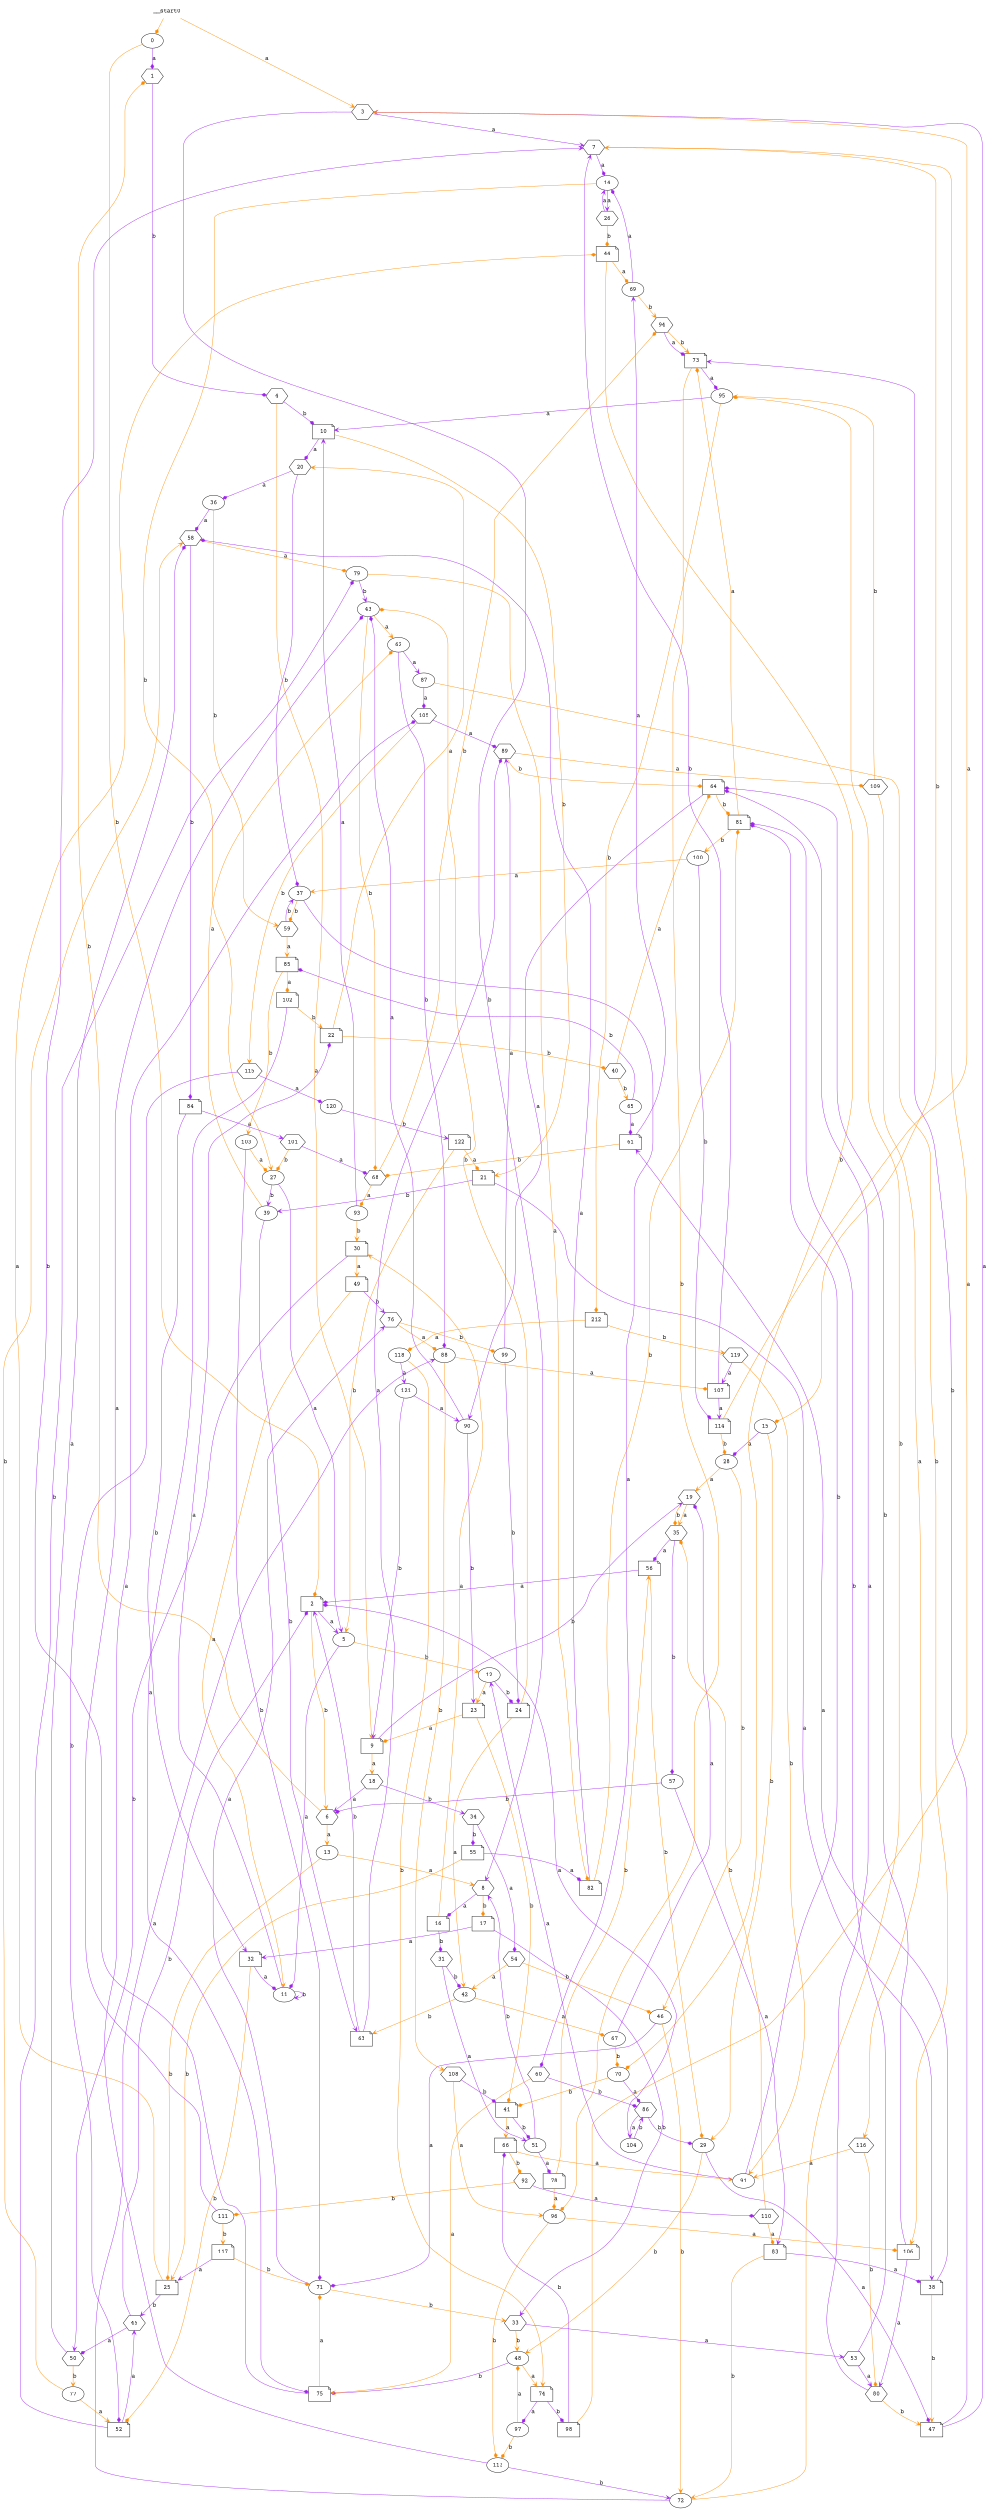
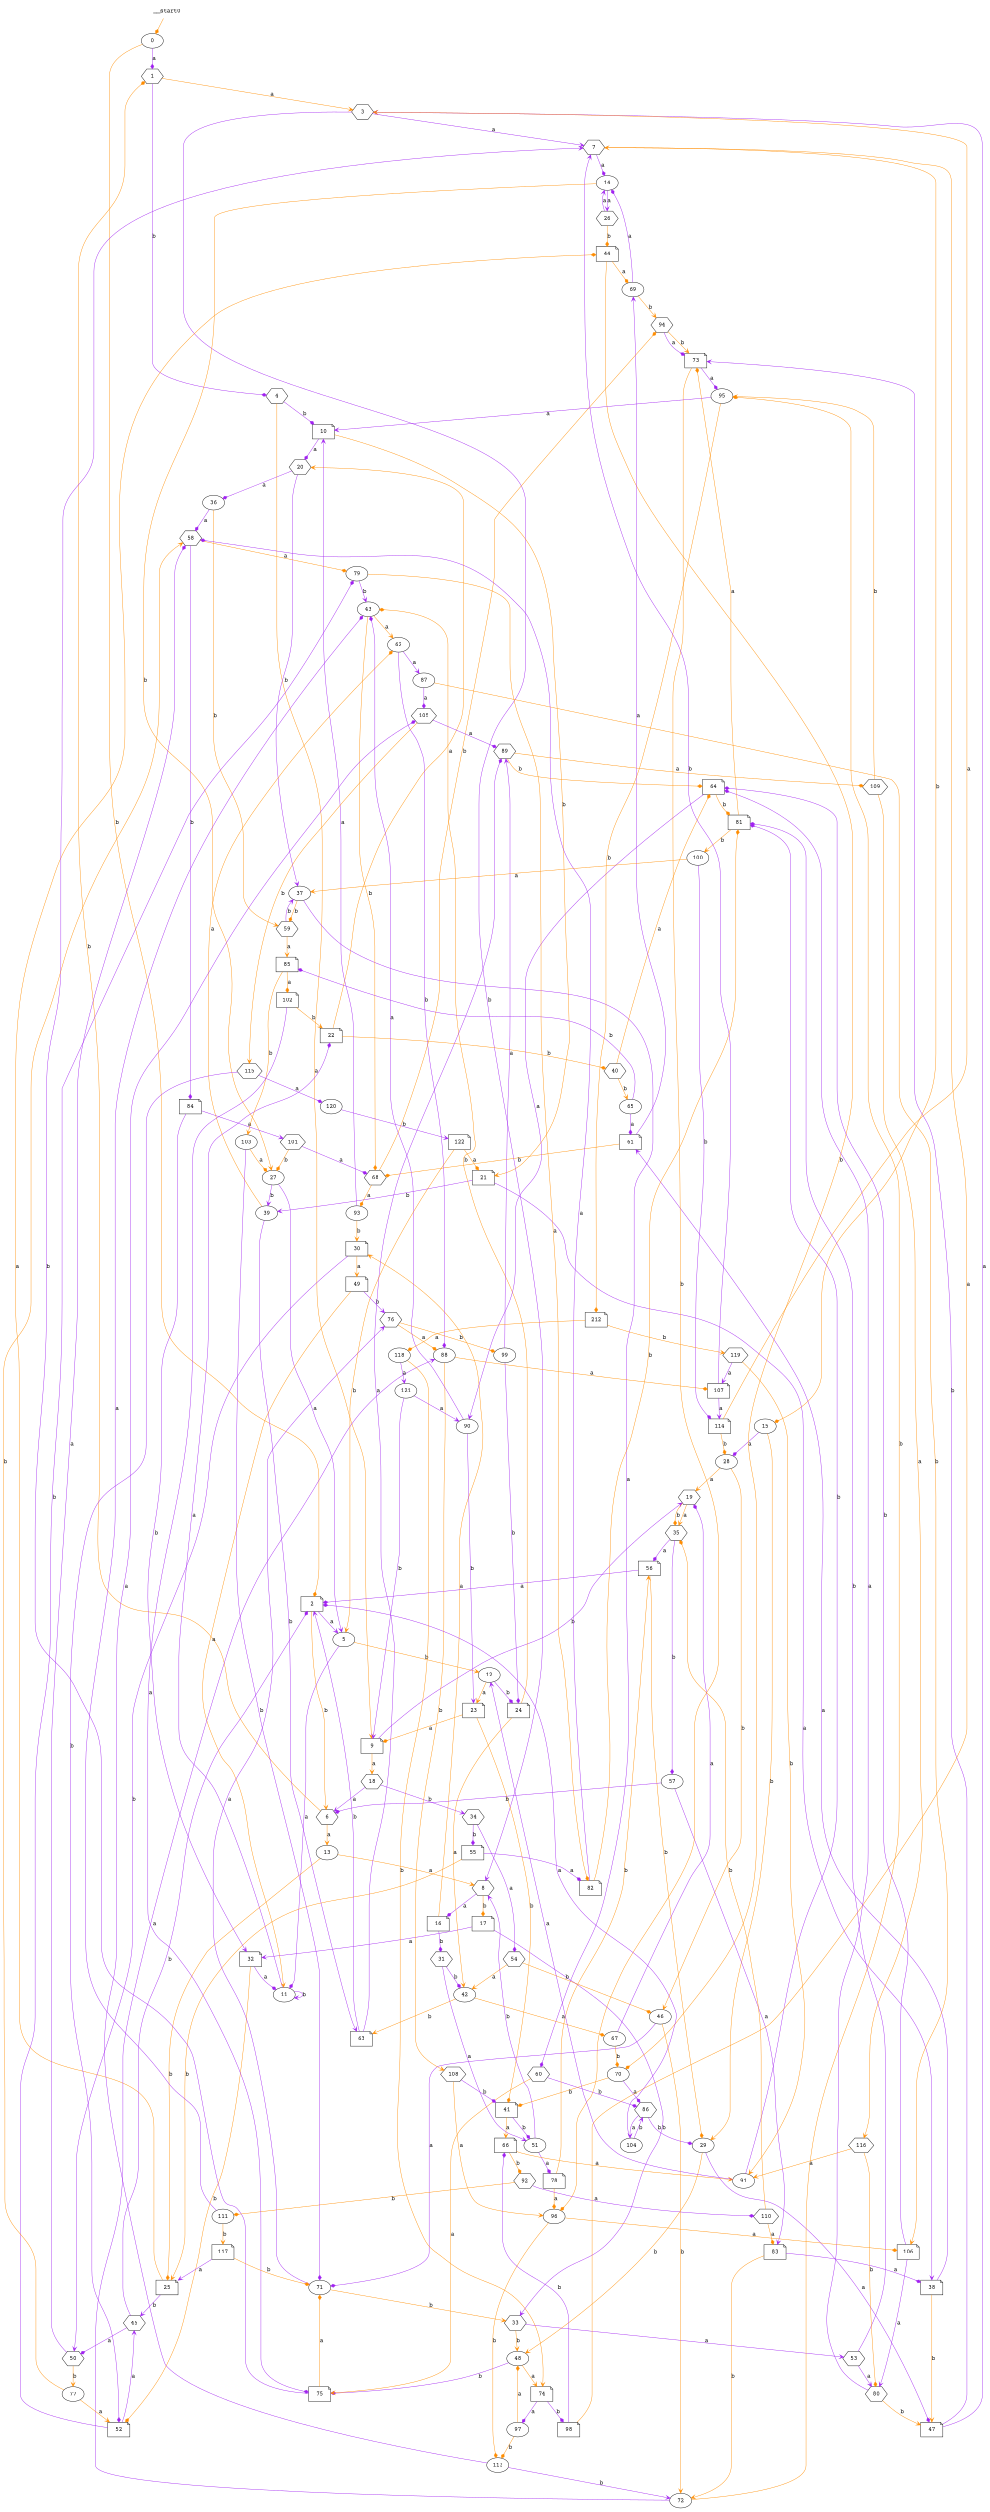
  digraph {
    fontname="Courier Prime"
    node [fontname="Courier Prime" shape=ellipse]
    edge [arrowhead=diamond color=purple fontname="Courier Prime"]
    __start0 [shape=none]
    0
    1 [shape=hexagon]
    2 [shape=note]
    3 [shape=hexagon]
    4 [shape=hexagon]
    5
    6 [shape=hexagon]
    7 [shape=hexagon]
    8 [shape=hexagon]
    9 [shape=note]
    10 [shape=note]
    11
    12
    13
    14
    15
    16 [shape=note]
    17 [shape=note]
    18 [shape=hexagon]
    19 [shape=hexagon]
    20 [shape=hexagon]
    21 [shape=note]
    22 [shape=note]
    23 [shape=note]
    24 [shape=note]
    25 [shape=note]
    26 [shape=hexagon]
    27
    28
    29
    30 [shape=note]
    31 [shape=hexagon]
    32 [shape=note]
    33 [shape=hexagon]
    34 [shape=hexagon]
    35 [shape=hexagon]
    36
    37
    38 [shape=note]
    39
    40 [shape=hexagon]
    41 [shape=note]
    42
    43
    44 [shape=note]
    45 [shape=hexagon]
    46
    47 [shape=note]
    48
    49 [shape=note]
    50 [shape=hexagon]
    51
    52 [shape=note]
    53 [shape=hexagon]
    54 [shape=hexagon]
    55 [shape=note]
    56 [shape=note]
    57
    58 [shape=hexagon]
    59 [shape=hexagon]
    60 [shape=hexagon]
    61 [shape=note]
    62
    63 [shape=note]
    64 [shape=note]
    65
    66 [shape=note]
    67
    68 [shape=hexagon]
    69
    70
    71
    72
    73 [shape=note]
    74 [shape=note]
    75 [shape=note]
    76 [shape=hexagon]
    77
    78 [shape=note]
    79
    80 [shape=hexagon]
    81 [shape=note]
    82 [shape=note]
    83 [shape=note]
    84 [shape=note]
    85 [shape=note]
    86 [shape=hexagon]
    87
    88
    89 [shape=hexagon]
    90
    91
    92 [shape=hexagon]
    93
    94 [shape=hexagon]
    95
    96
    97
    98 [shape=note]
    99
    100
    101 [shape=hexagon]
    102 [shape=note]
    103
    104
    105 [shape=hexagon]
    106 [shape=note]
    107 [shape=note]
    108 [shape=hexagon]
    109 [shape=hexagon]
    110 [shape=hexagon]
    111
    n114 [label=212 shape=note]
    113
    114 [shape=note]
    115 [shape=hexagon]
    116 [shape=hexagon]
    117 [shape=note]
    118
    119 [shape=hexagon]
    120
    121
    122 [shape=note]
    __start0 -> 0 [color=darkorange]
    0 -> 1 [label=a]
    0 -> 2 [color=darkorange label=b]
-   __start0 -> 3 [arrowhead=vee color=darkorange label=a]
+   1 -> 3 [arrowhead=vee color=darkorange label=a]
    1 -> 4 [label=b]
    2 -> 5 [arrowhead=vee label=a]
    2 -> 6 [arrowhead=vee color=darkorange label=b]
    3 -> 7 [arrowhead=vee label=a]
    3 -> 8 [arrowhead=vee label=b]
    4 -> 9 [arrowhead=vee color=darkorange label=a]
    4 -> 10 [label=b]
    5 -> 11 [label=a]
    5 -> 12 [arrowhead=vee color=darkorange label=b]
    6 -> 1 [color=darkorange label=b]
    6 -> 13 [arrowhead=vee color=darkorange label=a]
    7 -> 14 [label=a]
    7 -> 15 [color=darkorange label=b]
    8 -> 16 [label=a]
    8 -> 17 [color=darkorange label=b]
    9 -> 18 [arrowhead=vee color=darkorange label=a]
    9 -> 19 [arrowhead=vee label=b]
    10 -> 20 [label=a]
    10 -> 21 [arrowhead=vee color=darkorange label=b]
    11 -> 11 [arrowhead=vee label=b]
    11 -> 22 [label=a]
    12 -> 23 [arrowhead=vee color=darkorange label=a]
    12 -> 24 [label=b]
    13 -> 8 [arrowhead=vee color=darkorange label=a]
    13 -> 25 [color=darkorange label=b]
    14 -> 26 [arrowhead=vee label=a]
    14 -> 27 [arrowhead=vee color=darkorange label=b]
    15 -> 28 [label=a]
    15 -> 29 [arrowhead=vee color=darkorange label=b]
    16 -> 30 [arrowhead=vee color=darkorange label=a]
    16 -> 31 [label=b]
    17 -> 32 [arrowhead=vee label=a]
    17 -> 33 [arrowhead=vee label=b]
    18 -> 6 [arrowhead=vee label=a]
    18 -> 34 [arrowhead=vee label=b]
    19 -> 35 [arrowhead=vee color=darkorange label=a]
    19 -> 35 [color=darkorange label=b]
    20 -> 36 [label=a]
-   20 -> 37 [label=b]
+   20 -> 37 [arrowhead=vee label=b]
    21 -> 38 [arrowhead=vee label=a]
    21 -> 39 [arrowhead=vee label=b]
    22 -> 20 [arrowhead=vee color=darkorange label=a]
    22 -> 40 [color=darkorange label=b]
    23 -> 9 [color=darkorange label=a]
    23 -> 41 [color=darkorange label=b]
    24 -> 42 [arrowhead=vee color=darkorange label=a]
    24 -> 43 [color=darkorange label=b]
    25 -> 44 [color=darkorange label=a]
    25 -> 45 [arrowhead=vee label=b]
    26 -> 14 [arrowhead=vee label=a]
    26 -> 44 [color=darkorange label=b]
    27 -> 5 [arrowhead=vee label=a]
    27 -> 39 [arrowhead=vee label=b]
    28 -> 19 [arrowhead=vee color=darkorange label=a]
    28 -> 46 [arrowhead=vee color=darkorange label=b]
    29 -> 47 [label=a]
    29 -> 48 [arrowhead=vee color=darkorange label=b]
    30 -> 49 [arrowhead=vee color=darkorange label=a]
    30 -> 50 [arrowhead=vee label=b]
    31 -> 42 [label=b]
    31 -> 51 [arrowhead=vee label=a]
    32 -> 11 [label=a]
    32 -> 52 [color=darkorange label=b]
    33 -> 48 [arrowhead=vee color=darkorange label=b]
    33 -> 53 [arrowhead=vee label=a]
    34 -> 54 [label=a]
    34 -> 55 [label=b]
    35 -> 56 [label=a]
    35 -> 57 [label=b]
    36 -> 58 [label=a]
    36 -> 59 [arrowhead=vee color=darkorange label=b]
    37 -> 59 [color=darkorange label=b]
    37 -> 60 [label=a]
    38 -> 47 [arrowhead=vee color=darkorange label=b]
    38 -> 61 [arrowhead=vee label=a]
    39 -> 62 [color=darkorange label=a]
    39 -> 63 [arrowhead=vee label=b]
    40 -> 64 [color=darkorange label=a]
    40 -> 65 [arrowhead=vee color=darkorange label=b]
    41 -> 51 [label=b]
    41 -> 66 [arrowhead=vee color=darkorange label=a]
    42 -> 63 [arrowhead=vee color=darkorange label=b]
    42 -> 67 [color=darkorange label=a]
    43 -> 62 [arrowhead=vee color=darkorange label=a]
    43 -> 68 [color=darkorange label=b]
    44 -> 69 [color=darkorange label=a]
    44 -> 70 [color=darkorange label=b]
    45 -> 2 [label=b]
    45 -> 50 [label=a]
    46 -> 71 [label=a]
    46 -> 72 [arrowhead=vee color=darkorange label=b]
    47 -> 3 [arrowhead=vee label=a]
    47 -> 73 [arrowhead=vee label=b]
    48 -> 74 [arrowhead=vee color=darkorange label=a]
    48 -> 75 [label=b]
    49 -> 11 [arrowhead=vee color=darkorange label=a]
    49 -> 76 [arrowhead=vee label=b]
    50 -> 58 [label=a]
    50 -> 77 [arrowhead=vee color=darkorange label=b]
    51 -> 8 [arrowhead=vee label=b]
    51 -> 78 [label=a]
    52 -> 45 [arrowhead=vee label=a]
    52 -> 79 [label=b]
    53 -> 80 [arrowhead=vee label=a]
    53 -> 81 [label=b]
    54 -> 42 [arrowhead=vee color=darkorange label=a]
    54 -> 46 [color=darkorange label=b]
    55 -> 25 [arrowhead=vee color=darkorange label=b]
    55 -> 82 [label=a]
    56 -> 2 [label=a]
    56 -> 29 [color=darkorange label=b]
    57 -> 6 [label=b]
    57 -> 83 [arrowhead=vee label=a]
    58 -> 79 [color=darkorange label=a]
    58 -> 84 [label=b]
    59 -> 37 [arrowhead=vee label=b]
    59 -> 85 [arrowhead=vee color=darkorange label=a]
    60 -> 75 [arrowhead=vee color=darkorange label=a]
    60 -> 86 [label=b]
    61 -> 68 [color=darkorange label=b]
    61 -> 69 [arrowhead=vee label=a]
    62 -> 87 [arrowhead=vee label=a]
    62 -> 88 [label=b]
    63 -> 2 [arrowhead=vee label=b]
    63 -> 89 [label=a]
    64 -> 81 [color=darkorange label=b]
    64 -> 90 [arrowhead=vee label=a]
    65 -> 61 [label=a]
    65 -> 85 [label=b]
    66 -> 91 [arrowhead=vee color=darkorange label=a]
    66 -> 92 [color=darkorange label=b]
    67 -> 19 [label=a]
    67 -> 70 [color=darkorange label=b]
    68 -> 93 [color=darkorange label=a]
    68 -> 94 [color=darkorange label=b]
    69 -> 14 [label=a]
    69 -> 94 [arrowhead=vee color=darkorange label=b]
    70 -> 41 [color=darkorange label=b]
    70 -> 86 [label=a]
    71 -> 33 [arrowhead=vee color=darkorange label=b]
    71 -> 76 [arrowhead=vee label=a]
    72 -> 88 [arrowhead=vee label=a]
    72 -> 95 [color=darkorange label=b]
    73 -> 95 [label=a]
    73 -> 96 [color=darkorange label=b]
    74 -> 97 [label=a]
    74 -> 98 [label=b]
    75 -> 7 [arrowhead=vee label=b]
    75 -> 71 [color=darkorange label=a]
    76 -> 88 [color=darkorange label=a]
    76 -> 99 [color=darkorange label=b]
    77 -> 52 [arrowhead=vee color=darkorange label=a]
    77 -> 58 [arrowhead=vee color=darkorange label=b]
    78 -> 56 [arrowhead=vee color=darkorange label=b]
    78 -> 96 [color=darkorange label=a]
    79 -> 43 [arrowhead=vee label=b]
    79 -> 82 [color=darkorange label=a]
    80 -> 47 [arrowhead=vee color=darkorange label=b]
    80 -> 64 [label=a]
    81 -> 73 [color=darkorange label=a]
    81 -> 100 [arrowhead=vee color=darkorange label=b]
    82 -> 58 [label=a]
    82 -> 81 [color=darkorange label=b]
    83 -> 38 [label=a]
    83 -> 72 [arrowhead=vee color=darkorange label=b]
    84 -> 32 [arrowhead=vee label=b]
    84 -> 101 [arrowhead=vee label=a]
    85 -> 102 [color=darkorange label=a]
    85 -> 103 [arrowhead=vee color=darkorange label=b]
    86 -> 29 [label=b]
    86 -> 104 [arrowhead=vee label=a]
    87 -> 105 [label=a]
    87 -> 106 [arrowhead=vee color=darkorange label=b]
    88 -> 107 [color=darkorange label=a]
    88 -> 108 [arrowhead=vee color=darkorange label=b]
    89 -> 64 [color=darkorange label=b]
    89 -> 109 [color=darkorange label=a]
    90 -> 23 [arrowhead=vee label=b]
    90 -> 43 [label=a]
    91 -> 12 [arrowhead=vee label=a]
    91 -> 81 [label=b]
    92 -> 110 [label=a]
    92 -> 111 [color=darkorange label=b]
    93 -> 10 [arrowhead=vee label=a]
    93 -> 30 [arrowhead=vee color=darkorange label=b]
    94 -> 73 [label=a]
    94 -> 73 [arrowhead=vee color=darkorange label=b]
    95 -> 10 [arrowhead=vee label=a]
    95 -> n114 [color=darkorange label=b]
    96 -> 106 [color=darkorange label=a]
    96 -> 113 [color=darkorange label=b]
    97 -> 48 [color=darkorange label=a]
    97 -> 113 [color=darkorange label=b]
    98 -> 7 [arrowhead=vee color=darkorange label=a]
    98 -> 66 [label=b]
    99 -> 24 [label=b]
    99 -> 89 [arrowhead=vee label=a]
    100 -> 37 [arrowhead=vee color=darkorange label=a]
    100 -> 114 [label=b]
    101 -> 27 [color=darkorange label=b]
    101 -> 68 [label=a]
    102 -> 22 [arrowhead=vee color=darkorange label=b]
    102 -> 75 [label=a]
    103 -> 27 [color=darkorange label=a]
    103 -> 71 [label=b]
    104 -> 2 [label=a]
    104 -> 86 [arrowhead=vee label=b]
    105 -> 89 [label=a]
    105 -> 115 [arrowhead=vee color=darkorange label=b]
    106 -> 64 [label=b]
    106 -> 80 [arrowhead=vee label=a]
    107 -> 7 [arrowhead=vee label=b]
    107 -> 114 [arrowhead=vee label=a]
    108 -> 41 [label=b]
    108 -> 96 [arrowhead=vee color=darkorange label=a]
    109 -> 95 [arrowhead=vee color=darkorange label=b]
    109 -> 116 [arrowhead=vee color=darkorange label=a]
    110 -> 35 [color=darkorange label=b]
    110 -> 83 [color=darkorange label=a]
    111 -> 43 [label=a]
    111 -> 117 [arrowhead=vee color=darkorange label=b]
    n114 -> 118 [color=darkorange label=a]
    n114 -> 119 [arrowhead=vee color=darkorange label=b]
    113 -> 72 [arrowhead=vee label=b]
    113 -> 105 [label=a]
    114 -> 3 [arrowhead=vee color=darkorange label=a]
    114 -> 28 [color=darkorange label=b]
    115 -> 52 [label=b]
    115 -> 120 [label=a]
    116 -> 80 [color=darkorange label=b]
    116 -> 91 [arrowhead=vee color=darkorange label=a]
    117 -> 25 [arrowhead=vee label=a]
    117 -> 71 [color=darkorange label=b]
    118 -> 74 [arrowhead=vee color=darkorange label=b]
    118 -> 121 [arrowhead=vee label=a]
    119 -> 91 [arrowhead=vee color=darkorange label=b]
    119 -> 107 [arrowhead=vee label=a]
    120 -> 122 [arrowhead=vee label=b]
    121 -> 9 [arrowhead=vee label=b]
    121 -> 90 [arrowhead=vee label=a]
    122 -> 5 [arrowhead=vee color=darkorange label=b]
    122 -> 21 [color=darkorange label=a]
  }
